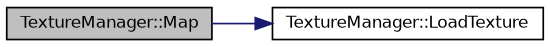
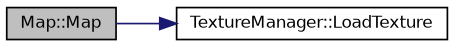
  digraph {
    rankdir=LR
    node [color=black fontname=Helvetica fontsize=10 shape=record style=filled]
-   n1 [fillcolor=grey75 fontcolor=black height=0.2 label="TextureManager::Map" width=0.4]
+   n1 [fillcolor=grey75 fontcolor=black height=0.2 label="Map::Map" width=0.4]
    n2 [fillcolor=white height=0.2 label="TextureManager::LoadTexture" width=0.4]
    n1 -> n2 [color=midnightblue fontname=Helvetica fontsize=10 labelfontname=Helvetica labelfontsize=10 style=solid]
  }
